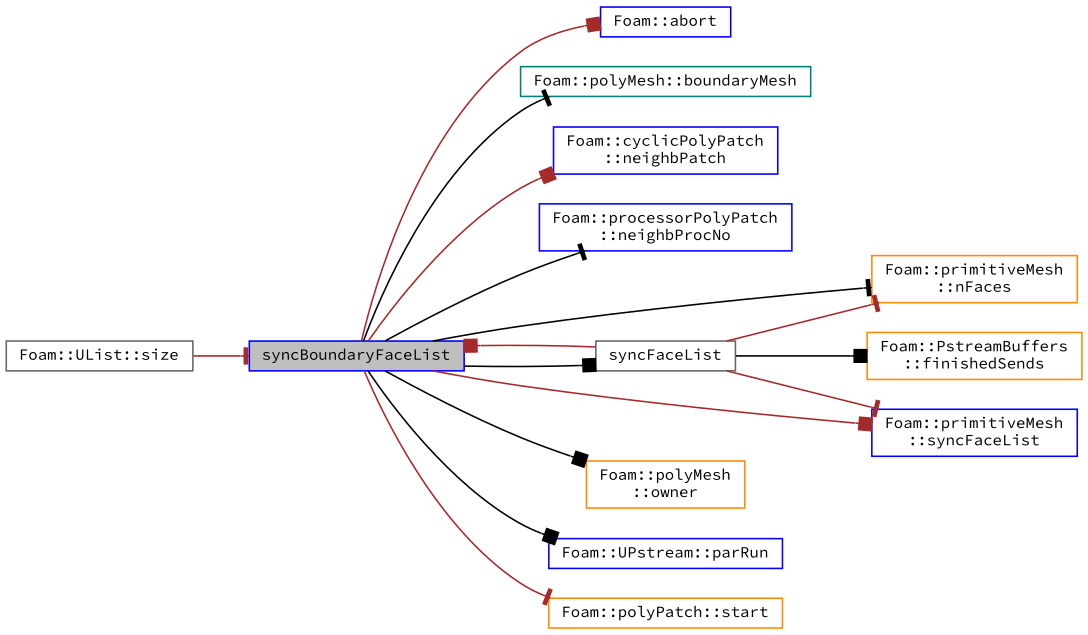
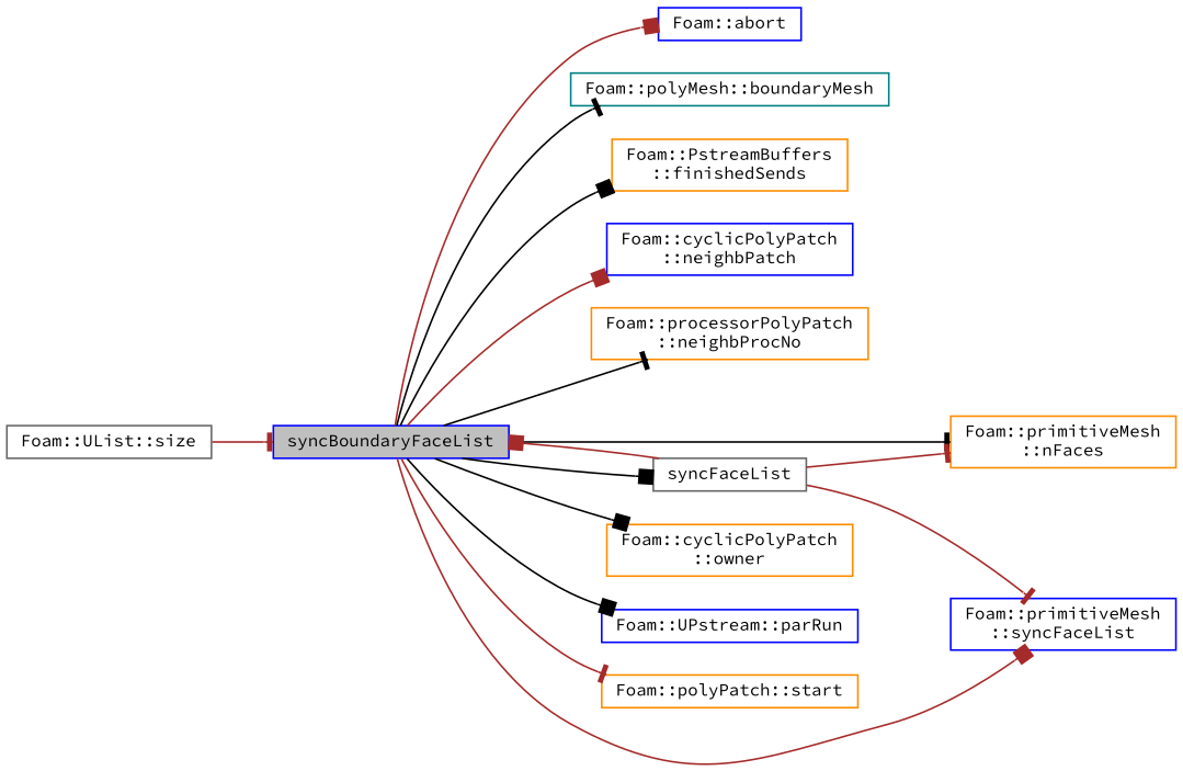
  digraph {
    fontname="Source Code Pro"
    rankdir=LR
    node [color=blue fontname="Source Code Pro" fontsize=10 shape=record]
    edge [arrowhead=box color=brown fontname="Source Code Pro" fontsize=10 labelfontname=FreeSans labelfontsize=10 style=solid]
    n1 [fillcolor=grey75 fontcolor=black height=0.2 label=syncBoundaryFaceList style=filled width=0.4]
    n2 [height=0.2 label="Foam::abort" width=0.4]
    n3 [color=teal height=0.2 label="Foam::polyMesh::boundaryMesh" width=0.4]
    n4 [color=darkorange height=0.2 label="Foam::PstreamBuffers\l::finishedSends" width=0.4]
    n5 [height=0.2 label="Foam::cyclicPolyPatch\l::neighbPatch" width=0.4]
-   n6 [height=0.2 label="Foam::processorPolyPatch\l::neighbProcNo" width=0.4]
+   n6 [color=darkorange height=0.2 label="Foam::processorPolyPatch\l::neighbProcNo" width=0.4]
    n7 [color=darkorange height=0.2 label="Foam::primitiveMesh\l::nFaces" width=0.4]
    n8 [height=0.2 label="Foam::primitiveMesh\l::syncFaceList" width=0.4]
-   n9 [color=darkorange height=0.2 label="Foam::polyMesh\l::owner" width=0.4]
+   n9 [color=darkorange height=0.2 label="Foam::cyclicPolyPatch\l::owner" width=0.4]
    n10 [height=0.2 label="Foam::UPstream::parRun" width=0.4]
    n11 [color=darkorange height=0.2 label="Foam::polyPatch::start" width=0.4]
    n12 [color=gray40 height=0.2 label=syncFaceList width=0.4]
    n13 [color=gray40 height=0.2 label="Foam::UList::size" width=0.4]
    n1 -> n2
    n1 -> n3 [arrowhead=tee color=black]
-   n12 -> n4 [color=black]
+   n1 -> n4 [color=black]
    n1 -> n5
    n1 -> n6 [arrowhead=tee color=black]
    n1 -> n7 [arrowhead=tee color=black]
    n1 -> n8
    n1 -> n9 [color=black]
    n1 -> n10 [color=black]
    n1 -> n11 [arrowhead=tee]
    n1 -> n12 [color=black]
    n12 -> n1
    n12 -> n7 [arrowhead=tee]
    n12 -> n8 [arrowhead=tee]
    n13 -> n1 [arrowhead=tee]
  }
